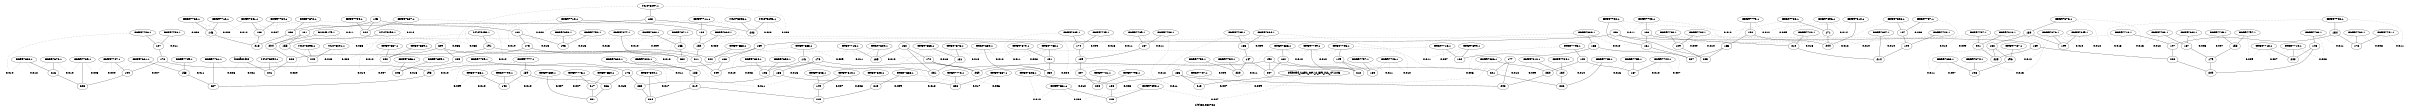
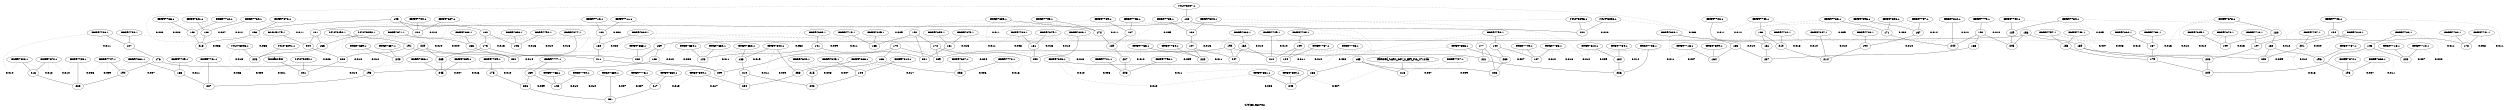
  graph {
    label="S(T)=0.930702"
    edge [style=dotted]
    n1 [label="ON597706.1"]
    127
    n3 [color=white label=0.014]
    n4 [color=white label=0.011]
    176
    n6 [label="ON597632.1"]
    188
    n8 [color=white label=0.011]
    n9 [color=white label=0.017]
    219
    n11 [label=selected_SARS_CoV_2_EPI_ISL_471246]
    213
    n13 [color=white label=0.007]
    n14 [color=white label=0.007]
    n15 [label="ON597766.1"]
    142
    n17 [color=white label=0.010]
    n18 [color=white label=0.009]
    n19 [label="ON597761.1"]
    227
    n21 [color=white label=0.011]
    n22 [color=white label=0.028]
    n23 [label="ON597741.1"]
    178
    n25 [color=white label=0.008]
    n26 [color=white label=0.011]
    n27 [label="ON597696.1"]
    171
    n29 [color=white label=0.009]
    n30 [color=white label=0.014]
    244
    n32 [label="ON597655.1"]
    181
    n34 [color=white label=0.013]
    n35 [color=white label=0.015]
    231
    n37 [label="ON597790.1"]
    n38 [color=white label=0.010]
    n39 [label="MZ475297.1"]
    128
    n41 [color=white label=0.033]
    n42 [color=white label=0.035]
    202
    131
    n45 [label="ON597677.1"]
    232
    n47 [color=white label=0.010]
    n48 [color=white label=0.015]
    n49 [label="ON597631.1"]
    243
    n51 [color=white label=0.008]
    n52 [color=white label=0.010]
    n53 [label="ON597634.1"]
    146
    n55 [color=white label=0.008]
    n56 [color=white label=0.010]
    n57 [label="ON597769.1"]
    187
    n59 [color=white label=0.011]
    n60 [color=white label=0.011]
    189
    n62 [label="ON597737.1"]
    137
    n64 [color=white label=0.008]
    n65 [color=white label=0.010]
    190
    n67 [label="ON597747.1"]
    194
    n69 [color=white label=0.008]
    n70 [color=white label=0.009]
    223
    n72 [label="ON597777.1"]
    139
    n74 [color=white label=0.010]
    236
    n76 [label="ON597742.1"]
    154
    n78 [color=white label=0.013]
    197
    n80 [label="ON597797.1"]
    153
    n82 [color=white label=0.007]
    n83 [color=white label=0.009]
    179
    n85 [label="ON597652.1"]
    n86 [label="ON597743.1"]
    n87 [color=white label=0.008]
    n88 [label="ON597711.1"]
    130
    n90 [color=white label=0.008]
    n91 [color=white label=0.020]
    132
    n93 [label="ON597675.1"]
    n94 [color=white label=0.013]
    n95 [label="ON597727.1"]
    n96 [color=white label=0.009]
    n97 [label="ON597753.1"]
    220
    n99 [color=white label=0.009]
    n100 [color=white label=0.012]
    n101 [label="ON597729.1"]
    158
    n103 [color=white label=0.007]
    n104 [label="ON597713.1"]
    n105 [color=white label=0.013]
    206
    n107 [label="ON597649.1"]
    199
    n109 [color=white label=0.010]
    n110 [color=white label=0.012]
    n111 [label="ON597656.1"]
    245
    n113 [color=white label=0.007]
    n114 [color=white label=0.014]
    n115 [label="ON597712.1"]
    143
    n117 [color=white label=0.008]
    n118 [color=white label=0.012]
    218
    n120 [label="ON597762.1"]
    n121 [color=white label=0.011]
    n122 [label="MZ475296.1"]
    n123 [color=white label=0.028]
    n124 [label="ON597804.1"]
    136
    n126 [color=white label=0.009]
    n127 [color=white label=0.012]
    147
    n129 [label="ON597645.1"]
    144
    n131 [color=white label=0.007]
    n132 [color=white label=0.011]
    242
    n134 [label="ON597664.1"]
    n135 [color=white label=0.024]
    211
    n137 [label="ON597800.1"]
    234
    n139 [color=white label=0.015]
    n140 [label="ON597746.1"]
    184
    n142 [color=white label=0.011]
    n143 [color=white label=0.010]
    n144 [label="ON597784.1"]
    129
    n146 [color=white label=0.009]
    n147 [color=white label=0.012]
    205
    n149 [label="ON597662.1"]
    157
    n151 [color=white label=0.012]
    n152 [label="ON597653.1"]
    195
    n154 [color=white label=0.015]
    n155 [color=white label=0.013]
    n156 [label="ON597636.1"]
    230
    n158 [color=white label=0.006]
    248
    n160 [label="ON597735.1"]
    n161 [color=white label=0.010]
    n162 [label="ON597763.1"]
    148
    n164 [color=white label=0.008]
    200
    209
    n167 [label="ON597722.1"]
    210
    n169 [color=white label=0.010]
    n170 [color=white label=0.013]
    214
    n172 [label="ON597638.1"]
    166
    n174 [color=white label=0.009]
    n175 [label="ON597757.1"]
    n176 [label="MZ475294.1"]
    241
    n178 [color=white label=0.021]
    n179 [color=white label=0.029]
    n180 [label="ON597756.1"]
    n181 [label="ON597754.1"]
    n182 [color=white label=0.011]
    n183 [label="ON597641.1"]
    183
    n185 [color=white label=0.007]
    n186 [color=white label=0.008]
    n187 [label="ON597670.1"]
    216
    n189 [color=white label=0.012]
    n190 [label="ON597808.1"]
    n191 [label="ON597714.1"]
    n192 [color=white label=0.007]
    n193 [label="ON597768.1"]
    n194 [label="ON597646.1"]
    138
    n196 [color=white label=0.010]
    n197 [label="ON597779.1"]
    150
    n199 [color=white label=0.012]
    n200 [color=white label=0.010]
    165
    n202 [label="ON597672.1"]
    203
    n204 [color=white label=0.014]
    n205 [label="ON597813.1"]
    201
    n207 [color=white label=0.009]
    n208 [color=white label=0.013]
    225
    n210 [label="ON597639.1"]
    240
    n212 [color=white label=0.012]
    n213 [color=white label=0.010]
    n214 [label="ON597707.1"]
    n215 [label="ON597630.1"]
    163
    n217 [color=white label=0.011]
    n218 [color=white label=0.010]
    164
    237
    n221 [label="ON597657.1"]
    n222 [label="ON597793.1"]
    208
    n224 [color=white label=0.008]
    n225 [color=white label=0.011]
    n226 [label="ON597680.1"]
    250
    n228 [color=white label=0.012]
    n229 [label="ON597629.1"]
    185
    n231 [color=white label=0.011]
    n232 [color=white label=0.018]
    n233 [label="ON597776.1"]
    217
    n235 [color=white label=0.007]
    n236 [color=white label=0.007]
    251
    n238 [label="ON597703.1"]
    n239 [label="ON597718.1"]
    n240 [label="MZ475290.1"]
    155
    n242 [color=white label=0.026]
    n243 [color=white label=0.032]
    246
    n245 [label="ON597787.1"]
    196
    n247 [color=white label=0.011]
    n248 [color=white label=0.012]
    198
    n250 [label="MZ475293.1"]
    n251 [label="ON597699.1"]
    n252 [color=white label=0.007]
    n253 [label="ON597669.1"]
    n254 [label="ON597678.1"]
    180
    n256 [color=white label=0.015]
    182
    n258 [label="ON597733.1"]
    n259 [label="ON597665.1"]
    141
    n261 [color=white label=0.009]
    n262 [label="ON597725.1"]
    226
    n264 [color=white label=0.014]
    n265 [color=white label=0.016]
    n266 [label="ON597749.1"]
    212
    n268 [color=white label=0.010]
    n269 [color=white label=0.010]
    n270 [label="ON597700.1"]
    n271 [label="ON597685.1"]
    174
    n273 [color=white label=0.009]
    n274 [color=white label=0.011]
    n275 [label="ON597734.1"]
    134
    n277 [color=white label=0.009]
    n278 [label="ON597705.1"]
    149
    n280 [label="ON597723.1"]
    n281 [color=white label=0.010]
    n282 [label="ON597647.1"]
    n283 [label="ON597812.1"]
    n284 [label="ON597663.1"]
    n285 [color=white label=0.007]
    n286 [label="ON597785.1"]
    n287 [label="ON597710.1"]
    n288 [color=white label=0.019]
    n289 [label="MZ475292.1"]
    191
    n291 [color=white label=0.033]
    228
    n293 [label="CM045179.1"]
    204
    n295 [label="MZ475291.1"]
    n296 [color=white label=0.015]
    n297 [label="ON597702.1"]
    161
    n299 [color=white label=0.011]
    n300 [color=white label=0.012]
    n301 [label="ON597661.1"]
    n302 [label="ON597814.1"]
    n303 [color=white label=0.008]
    n304 [label="ON597740.1"]
    133
    n306 [label="ON597642.1"]
    215
    n308 [color=white label=0.009]
    n309 [label="ON597704.1"]
    224
    n311 [color=white label=0.010]
    n312 [color=white label=0.011]
    n313 [label="ON597687.1"]
    n314 [label="ON597658.1"]
    222
    n316 [color=white label=0.013]
    n317 [label="ON597716.1"]
    n318 [label="ON597676.1"]
    n319 [label="ON597679.1"]
    151
    n321 [color=white label=0.008]
    n322 [label=humanMito]
    n323 [label="ON597690.1"]
    n324 [label="ON597739.1"]
    175
    n326 [color=white label=0.015]
    233
    n328 [label="ON597744.1"]
    167
    n330 [color=white label=0.010]
    n331 [color=white label=0.007]
    n332 [label="ON597668.1"]
    n333 [color=white label=0.017]
    n334 [label="ON597745.1"]
    n335 [label="ON597667.1"]
    238
    n337 [color=white label=0.006]
    n338 [label="ON597796.1"]
    140
    n340 [label="ON597764.1"]
    n341 [label="ON597721.1"]
    n342 [label="ON597792.1"]
    n343 [label="ON597772.1"]
    n344 [label="ON597671.1"]
    n345 [label="ON597738.1"]
    n346 [label="ON597686.1"]
    162
    247
    n349 [label="ON597802.1"]
    n350 [label="ON597810.1"]
    n351 [label="ON597659.1"]
    n352 [label="ON597715.1"]
    n353 [label="ON597788.1"]
    n354 [label="MZ475295.1"]
    n355 [label="ON597650.1"]
    n356 [label="ON597755.1"]
    n357 [label="ON597698.1"]
    n358 [label="ON597674.1"]
    193
    249
    135
    145
    160
    173
    152
    172
    239
    156
    159
    169
    168
    235
    170
    186
    207
    177
    221
    192
    229
    n1 -- 127 [weight=2 style=""]
    n1 -- n3
    n1 -- n4
    127 -- 176 [weight=2 style=""]
    176 -- 194 [weight=2 style=""]
    176 -- 193 [weight=2 style=""]
    n6 -- 188 [weight=2 style=""]
    n6 -- n8
    n6 -- n9
    188 -- 219 [weight=2 style=""]
    219 -- 242 [weight=2 style=""]
    219 -- 234 [weight=2 style=""]
    n11 -- 213 [weight=2 style=""]
    n11 -- n13
    n11 -- n14
    n15 -- 142 [weight=2 style=""]
    n15 -- n17
    n15 -- n18
    n19 -- 227 [weight=2 style=""]
    n19 -- n21
    n19 -- n22
    n23 -- 178 [weight=2 style=""]
    n23 -- n25
    n23 -- n26
    n27 -- 171 [weight=2 style=""]
    n27 -- n29
    n27 -- n30
    171 -- 244 [weight=2 style=""]
    n32 -- 181 [weight=2 style=""]
    n32 -- n34
    n32 -- n35
    181 -- 231 [weight=2 style=""]
    n37 -- 142 [weight=2 style=""]
    n37 -- n17
    n37 -- n38
    n39 -- 128 [weight=2 style=""]
    n39 -- n41
    n39 -- n42
    128 -- 202 [weight=2 style=""]
    128 -- 131 [weight=2 style=""]
    131 -- 155 [weight=2 style=""]
    131 -- 204 [weight=2 style=""]
    n45 -- 232 [weight=2 style=""]
    n45 -- n47
    n45 -- n48
    n49 -- 243 [weight=2 style=""]
    n49 -- n51
    n49 -- n52
    n53 -- 146 [weight=2 style=""]
    n53 -- n55
    n53 -- n56
    n57 -- 187 [weight=2 style=""]
    n57 -- n59
    n57 -- n60
    187 -- 189 [weight=2 style=""]
    189 -- 207 [weight=2 style=""]
    n62 -- 137 [weight=2 style=""]
    n62 -- n64
    n62 -- n65
    137 -- 190 [weight=2 style=""]
    190 -- 214 [weight=2 style=""]
    n67 -- 194 [weight=2 style=""]
    n67 -- n69
    n67 -- n70
    194 -- 223 [weight=2 style=""]
    n72 -- n18
    n72 -- 139 [weight=2 style=""]
    n72 -- n74
    139 -- 142 [weight=2 style=""]
    139 -- 236 [weight=2 style=""]
    236 -- 251 [weight=2 style=""]
    n76 -- n26
    n76 -- 154 [weight=2 style=""]
    n76 -- n78
    154 -- 178 [weight=2 style=""]
    154 -- 197 [weight=2 style=""]
    197 -- 206 [weight=2 style=""]
    n80 -- 153 [weight=2 style=""]
    n80 -- n82
    n80 -- n83
    153 -- 179 [weight=2 style=""]
    179 -- 209 [weight=2 style=""]
    n85 -- n35
    n85 -- 146 [weight=2 style=""]
    n85 -- n55
    n86 -- 153 [weight=2 style=""]
    n86 -- n82
    n86 -- n87
    n88 -- 130 [weight=2 style=""]
    n88 -- n90
    n88 -- n91
    130 -- 132 [weight=2 style=""]
    132 -- 211 [weight=2 style=""]
    n93 -- 181 [weight=2 style=""]
    n93 -- n34
    n93 -- n94
    n95 -- 213 [weight=2]
    n95 -- n13
    n95 -- n96
    n97 -- 220 [weight=2 style=""]
    n97 -- n99
    n97 -- n100
    n101 -- n21
    n101 -- 158 [weight=2 style=""]
    n101 -- n103
    158 -- 227 [weight=2 style=""]
    n104 -- n78
    n104 -- 197 [weight=2 style=""]
    n104 -- n105
    206 -- 209 [weight=2 style=""]
    n107 -- 199 [weight=2 style=""]
    n107 -- n109
    n107 -- n110
    n111 -- 245 [weight=2 style=""]
    n111 -- n113
    n111 -- n114
    n115 -- 143 [weight=2 style=""]
    n115 -- n117
    n115 -- n118
    143 -- 218 [weight=2 style=""]
    n120 -- 178 [weight=2 style=""]
    n120 -- n25
    n120 -- n121
    n122 -- n41
    n122 -- 202 [weight=2 style=""]
    n122 -- n123
    n124 -- 136 [weight=2 style=""]
    n124 -- n126
    n124 -- n127
    136 -- 147 [weight=2 style=""]
    147 -- 220 [weight=2 style=""]
    147 -- 247 [weight=2 style=""]
    n129 -- 144 [weight=2 style=""]
    n129 -- n131
    n129 -- n132
    144 -- 242 [weight=2 style=""]
    n134 -- n91
    n134 -- 132 [weight=2 style=""]
    n134 -- n135
    211 -- 249 [weight=2 style=""]
    n137 -- n9
    n137 -- 234 [weight=2 style=""]
    n137 -- n139
    n140 -- 184 [weight=2]
    n140 -- n142
    n140 -- n143
    n144 -- 129 [weight=2 style=""]
    n144 -- n146
    n144 -- n147
    129 -- 205 [weight=2 style=""]
    n149 -- n87
    n149 -- 157 [weight=2 style=""]
    n149 -- n151
    157 -- 179 [weight=2 style=""]
    n152 -- 195 [weight=2 style=""]
    n152 -- n154
    n152 -- n155
    n156 -- n96
    n156 -- 230 [weight=2 style=""]
    n156 -- n158
    230 -- 248 [weight=2 style=""]
    n160 -- n69
    n160 -- 223 [weight=2 style=""]
    n160 -- n161
    n162 -- n121
    n162 -- 148 [weight=2 style=""]
    n162 -- n164
    148 -- 200 [weight=2 style=""]
    148 -- 209 [weight=2 style=""]
    n167 -- 210 [weight=2 style=""]
    n167 -- n169
    n167 -- n170
    210 -- 214 [weight=2 style=""]
    n172 -- n47
    n172 -- 166 [weight=2 style=""]
    n172 -- n174
    166 -- 232 [weight=2 style=""]
    n175 -- n135
    n175 -- 184 [weight=2 style=""]
    n175 -- n142
    n176 -- 241 [weight=2 style=""]
    n176 -- n178
    n176 -- n179
    n180 -- 127 [weight=2 style=""]
    n180 -- n4
    n180 -- n105
    n181 -- 220 [weight=2 style=""]
    n181 -- n99
    n181 -- n182
    n183 -- 183 [weight=2 style=""]
    n183 -- n185
    n183 -- n186
    183 -- 218 [weight=2 style=""]
    n187 -- n161
    n187 -- 216 [weight=2 style=""]
    n187 -- n189
    216 -- 223 [weight=2 style=""]
    n190 -- n3
    n190 -- 216 [weight=2 style=""]
    n190 -- n189
    n191 -- n164
    n191 -- 200 [weight=2 style=""]
    n191 -- n192
    n193 -- 143 [weight=2 style=""]
    n193 -- n117
    n193 -- n186
    n194 -- n52
    n194 -- 138 [weight=2 style=""]
    n194 -- n196
    138 -- 243 [weight=2 style=""]
    n197 -- 150 [weight=2 style=""]
    n197 -- n199
    n197 -- n200
    150 -- 244 [weight=2 style=""]
    150 -- 165 [weight=2 style=""]
-   165 -- 205 [weight=2 style=""]
+   150 -- 205 [weight=2 style=""]
    165 -- 237 [weight=2 style=""]
    n202 -- n118
    n202 -- 203 [weight=2 style=""]
    n202 -- n204
    203 -- 218 [weight=2 style=""]
    n205 -- 201 [weight=2 style=""]
    n205 -- n207
    n205 -- n208
    201 -- 225 [weight=2 style=""]
    n210 -- 240 [weight=2 style=""]
    n210 -- n212
    n210 -- n213
    n214 -- n147
    n214 -- 201 [weight=2 style=""]
    n214 -- n207
    n215 -- 163 [weight=2 style=""]
    n215 -- n217
    n215 -- n218
    163 -- 164 [weight=2 style=""]
    163 -- 237 [weight=2 style=""]
    n221 -- n114
    n221 -- 240 [weight=2 style=""]
    n221 -- n212
    n222 -- 208 [weight=2 style=""]
    n222 -- n224
    n222 -- n225
    n226 -- n94
    n226 -- 250 [weight=2 style=""]
    n226 -- n228
    n229 -- 185 [weight=2 style=""]
    n229 -- n231
    n229 -- n232
    n233 -- 217 [weight=2 style=""]
    n233 -- n235
    n233 -- n236
    217 -- 251 [weight=2 style=""]
    n238 -- 187 [weight=2 style=""]
    n238 -- n59
    n238 -- n225
    n239 -- n83
    n239 -- 200 [weight=2 style=""]
    n239 -- n192
    n240 -- 155 [weight=2 style=""]
    n240 -- n242
    n240 -- n243
    155 -- 246 [weight=2 style=""]
    n245 -- 196 [weight=2 style=""]
    n245 -- n247
    n245 -- n248
    196 -- 198 [weight=2 style=""]
    n250 -- 202 [weight=2 style=""]
    n250 -- n123
    n250 -- n243
    n251 -- n217
    n251 -- 164 [weight=2 style=""]
    n251 -- n252
    n253 -- n38
    n253 -- n236
    n253 -- 251 [weight=2 style=""]
    n254 -- n110
    n254 -- 180 [weight=2 style=""]
    n254 -- n256
    180 -- 199 [weight=2 style=""]
    180 -- 182 [weight=2 style=""]
    182 -- 225 [weight=2 style=""]
    182 -- 196 [weight=2 style=""]
    n258 -- 157 [weight=2 style=""]
    n258 -- n151
    n258 -- n256
    n259 -- n56
    n259 -- 141 [weight=2 style=""]
    n259 -- n261
    141 -- 231 [weight=2 style=""]
    141 -- 146 [weight=2 style=""]
    n262 -- 226 [weight=2 style=""]
    n262 -- n264
    n262 -- n265
    n266 -- 212 [weight=2 style=""]
    n266 -- n268
    n266 -- n269
    n270 -- 129 [weight=2 style=""]
    n270 -- n146
    n270 -- n200
    n271 -- 174 [weight=2 style=""]
    n271 -- n273
    n271 -- n274
    174 -- 189 [weight=2 style=""]
    n275 -- n264
    n275 -- 134 [weight=2 style=""]
    n275 -- n277
    134 -- 226 [weight=2 style=""]
    n278 -- n143
    n278 -- n268
    n278 -- 149 [weight=2 style=""]
    149 -- 184 [weight=2 style=""]
    149 -- 212 [weight=2 style=""]
    n280 -- n65
    n280 -- 190 [weight=2 style=""]
    n280 -- n281
    n282 -- n169
    n282 -- 214 [weight=2 style=""]
    n282 -- n281
    n283 -- n127
    n283 -- 134 [weight=2 style=""]
    n283 -- n277
    n284 -- n247
    n284 -- 198 [weight=2 style=""]
    n284 -- n285
    n286 -- n100
    n286 -- 136 [weight=2 style=""]
    n286 -- n126
    n287 -- 130 [weight=2 style=""]
    n287 -- n90
    n287 -- n288
    n289 -- n288
    n289 -- 191 [weight=2 style=""]
    n289 -- n291
    191 -- 211 [weight=2 style=""]
    191 -- 228 [weight=2 style=""]
    228 -- 241 [weight=2 style=""]
    n293 -- n42
    n293 -- n291
    n293 -- 204 [weight=2 style=""]
    204 -- 228 [weight=2 style=""]
    n295 -- n242
    n295 -- 246 [weight=2 style=""]
    n295 -- n296
    n297 -- 161 [weight=2 style=""]
    n297 -- n299
    n297 -- n300
    161 -- 237 [weight=2 style=""]
    n301 -- n70
    n301 -- 158 [weight=2 style=""]
    n301 -- n103
    n302 -- 144 [weight=2 style=""]
    n302 -- n131
    n302 -- n303
    n304 -- n170
    n304 -- n299
    n304 -- 133 [weight=2 style=""]
    133 -- 210 [weight=2 style=""]
    133 -- 161 [weight=2 style=""]
    n306 -- n303
    n306 -- 215 [weight=2]
    n306 -- n308
    215 -- 242 [weight=2 style=""]
    n309 -- 224 [weight=2 style=""]
    n309 -- n311
    n309 -- n312
    n313 -- n155
    n313 -- 224 [weight=2 style=""]
    n313 -- n311
    n314 -- n204
    n314 -- 222 [weight=2 style=""]
    n314 -- n316
    n317 -- 164 [weight=2 style=""]
    n317 -- n252
    n317 -- n316
    n318 -- 199 [weight=2 style=""]
    n318 -- n109
    n318 -- n248
    n319 -- n228
    n319 -- 151 [weight=2 style=""]
    n319 -- n321
    151 -- 250 [weight=2 style=""]
    n322 -- n22
    n322 -- 241 [weight=2 style=""]
    n322 -- n178
    n323 -- n14
    n323 -- 243 [weight=2 style=""]
    n323 -- n51
    n324 -- n74
    n324 -- 175 [weight=2 style=""]
    n324 -- n326
    175 -- 236 [weight=2 style=""]
-   175 -- 233 [weight=2 style=""]
+   n349 -- 233 [weight=2 style=""]
    233 -- 234 [weight=2 style=""]
    n328 -- 167 [weight=2 style=""]
    n328 -- n330
    n328 -- n331
    n332 -- 215 [weight=2 style=""]
    n332 -- n308
    n332 -- n333
    n334 -- n60
    n334 -- 174 [weight=2 style=""]
    n334 -- n273
    n335 -- n333
    n335 -- 238 [weight=2 style=""]
    n335 -- n337
    n338 -- n158
    n338 -- n331
    n338 -- 140 [weight=2 style=""]
    140 -- 230 [weight=2 style=""]
    140 -- 167 [weight=2 style=""]
    n340 -- 183 [weight=2 style=""]
    n340 -- n185
    n340 -- n312
    n341 -- n196
    n341 -- 208 [weight=2 style=""]
    n341 -- n224
    n342 -- n48
    n342 -- 195 [weight=2 style=""]
    n342 -- n154
    n343 -- n232
    n343 -- 238 [weight=2 style=""]
    n343 -- n337
    n344 -- 166 [weight=2 style=""]
    n344 -- n174
    n344 -- n213
    n345 -- n274
    n345 -- 151 [weight=2 style=""]
    n345 -- n321
    n346 -- n182
    n346 -- n269
    n346 -- 162 [weight=2 style=""]
    162 -- 212 [weight=2 style=""]
    162 -- 247 [weight=2 style=""]
    n349 -- 188 [weight=2 style=""]
    n349 -- n8
    n349 -- n132
    n350 -- n30
    n350 -- 244 [weight=2 style=""]
    n350 -- n199
    n351 -- 245 [weight=2 style=""]
    n351 -- n113
    n351 -- n326
    n352 -- 185 [weight=2 style=""]
    n352 -- n231
    n352 -- n261
    n353 -- 171 [weight=2 style=""]
    n353 -- n29
    n353 -- n300
    n354 -- n179
    n354 -- 246 [weight=2 style=""]
    n354 -- n296
    n355 -- n139
    n355 -- 217 [weight=2 style=""]
    n355 -- n235
    n356 -- n265
    n356 -- 167 [weight=2 style=""]
    n356 -- n330
    n357 -- 137 [weight=2 style=""]
    n357 -- n64
    n357 -- n218
    n358 -- n208
    n358 -- 198 [weight=2 style=""]
    n358 -- n285
    193 -- 227 [weight=2 style=""]
    135 -- 213 [weight=2 style=""]
    135 -- 248 [weight=2 style=""]
    135 -- 138 [weight=2 style=""]
    145 -- 203 [weight=2 style=""]
    145 -- 224 [weight=2 style=""]
    145 -- 160 [weight=2 style=""]
    160 -- 195 [weight=2 style=""]
    160 -- 173 [weight=2 style=""]
    173 -- 222 [weight=2 style=""]
    173 -- 235 [weight=2 style=""]
    152 -- 231 [weight=2 style=""]
    152 -- 185 [weight=2 style=""]
    152 -- 172 [weight=2 style=""]
    172 -- 250 [weight=2 style=""]
    172 -- 239 [weight=2 style=""]
    156 -- 205 [weight=2 style=""]
    156 -- 159 [weight=2 style=""]
    156 -- 169 [weight=2 style=""]
    159 -- 222 [weight=2 style=""]
    159 -- 168 [weight=2 style=""]
    169 -- 206 [weight=2 style=""]
    169 -- 225 [weight=2 style=""]
    168 -- 193 [weight=2 style=""]
    168 -- 249 [weight=2 style=""]
    235 -- 245 [weight=2 style=""]
    170 -- 249 [weight=2 style=""]
    170 -- 239 [weight=2 style=""]
    170 -- 186 [weight=2 style=""]
    186 -- 233 [weight=2 style=""]
    186 -- 238 [weight=2 style=""]
    207 -- 208 [weight=2 style=""]
    177 -- 248 [weight=2 style=""]
    177 -- 221 [weight=2 style=""]
    221 -- 226 [weight=2 style=""]
    192 -- 247 [weight=2 style=""]
    192 -- 239 [weight=2 style=""]
    192 -- 221 [weight=2 style=""]
    229 -- 232 [weight=2 style=""]
    229 -- 240 [weight=2 style=""]
    229 -- 235 [weight=2 style=""]
  }
